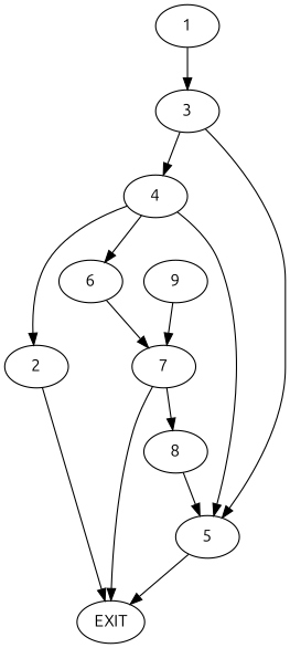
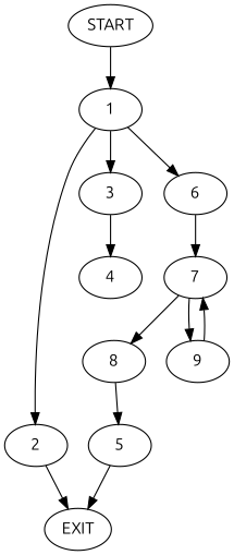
  digraph {
    fontname=Ubuntu
    node [fontname=Ubuntu]
    edge [fontname=Ubuntu]
+   n1 [label=START]
    1
    2
    3
    n5 [label=EXIT]
    4
    5
    6
    7
    8
    9
-   4 -> 2
+   n1 -> 1
+   1 -> 2
    1 -> 3
    2 -> n5
    3 -> 4
-   3 -> 5
-   4 -> 5
-   4 -> 6
+   1 -> 6
    5 -> n5
    6 -> 7
    7 -> 8
-   7 -> n5
+   7 -> 9
    8 -> 5
    9 -> 7
  }
